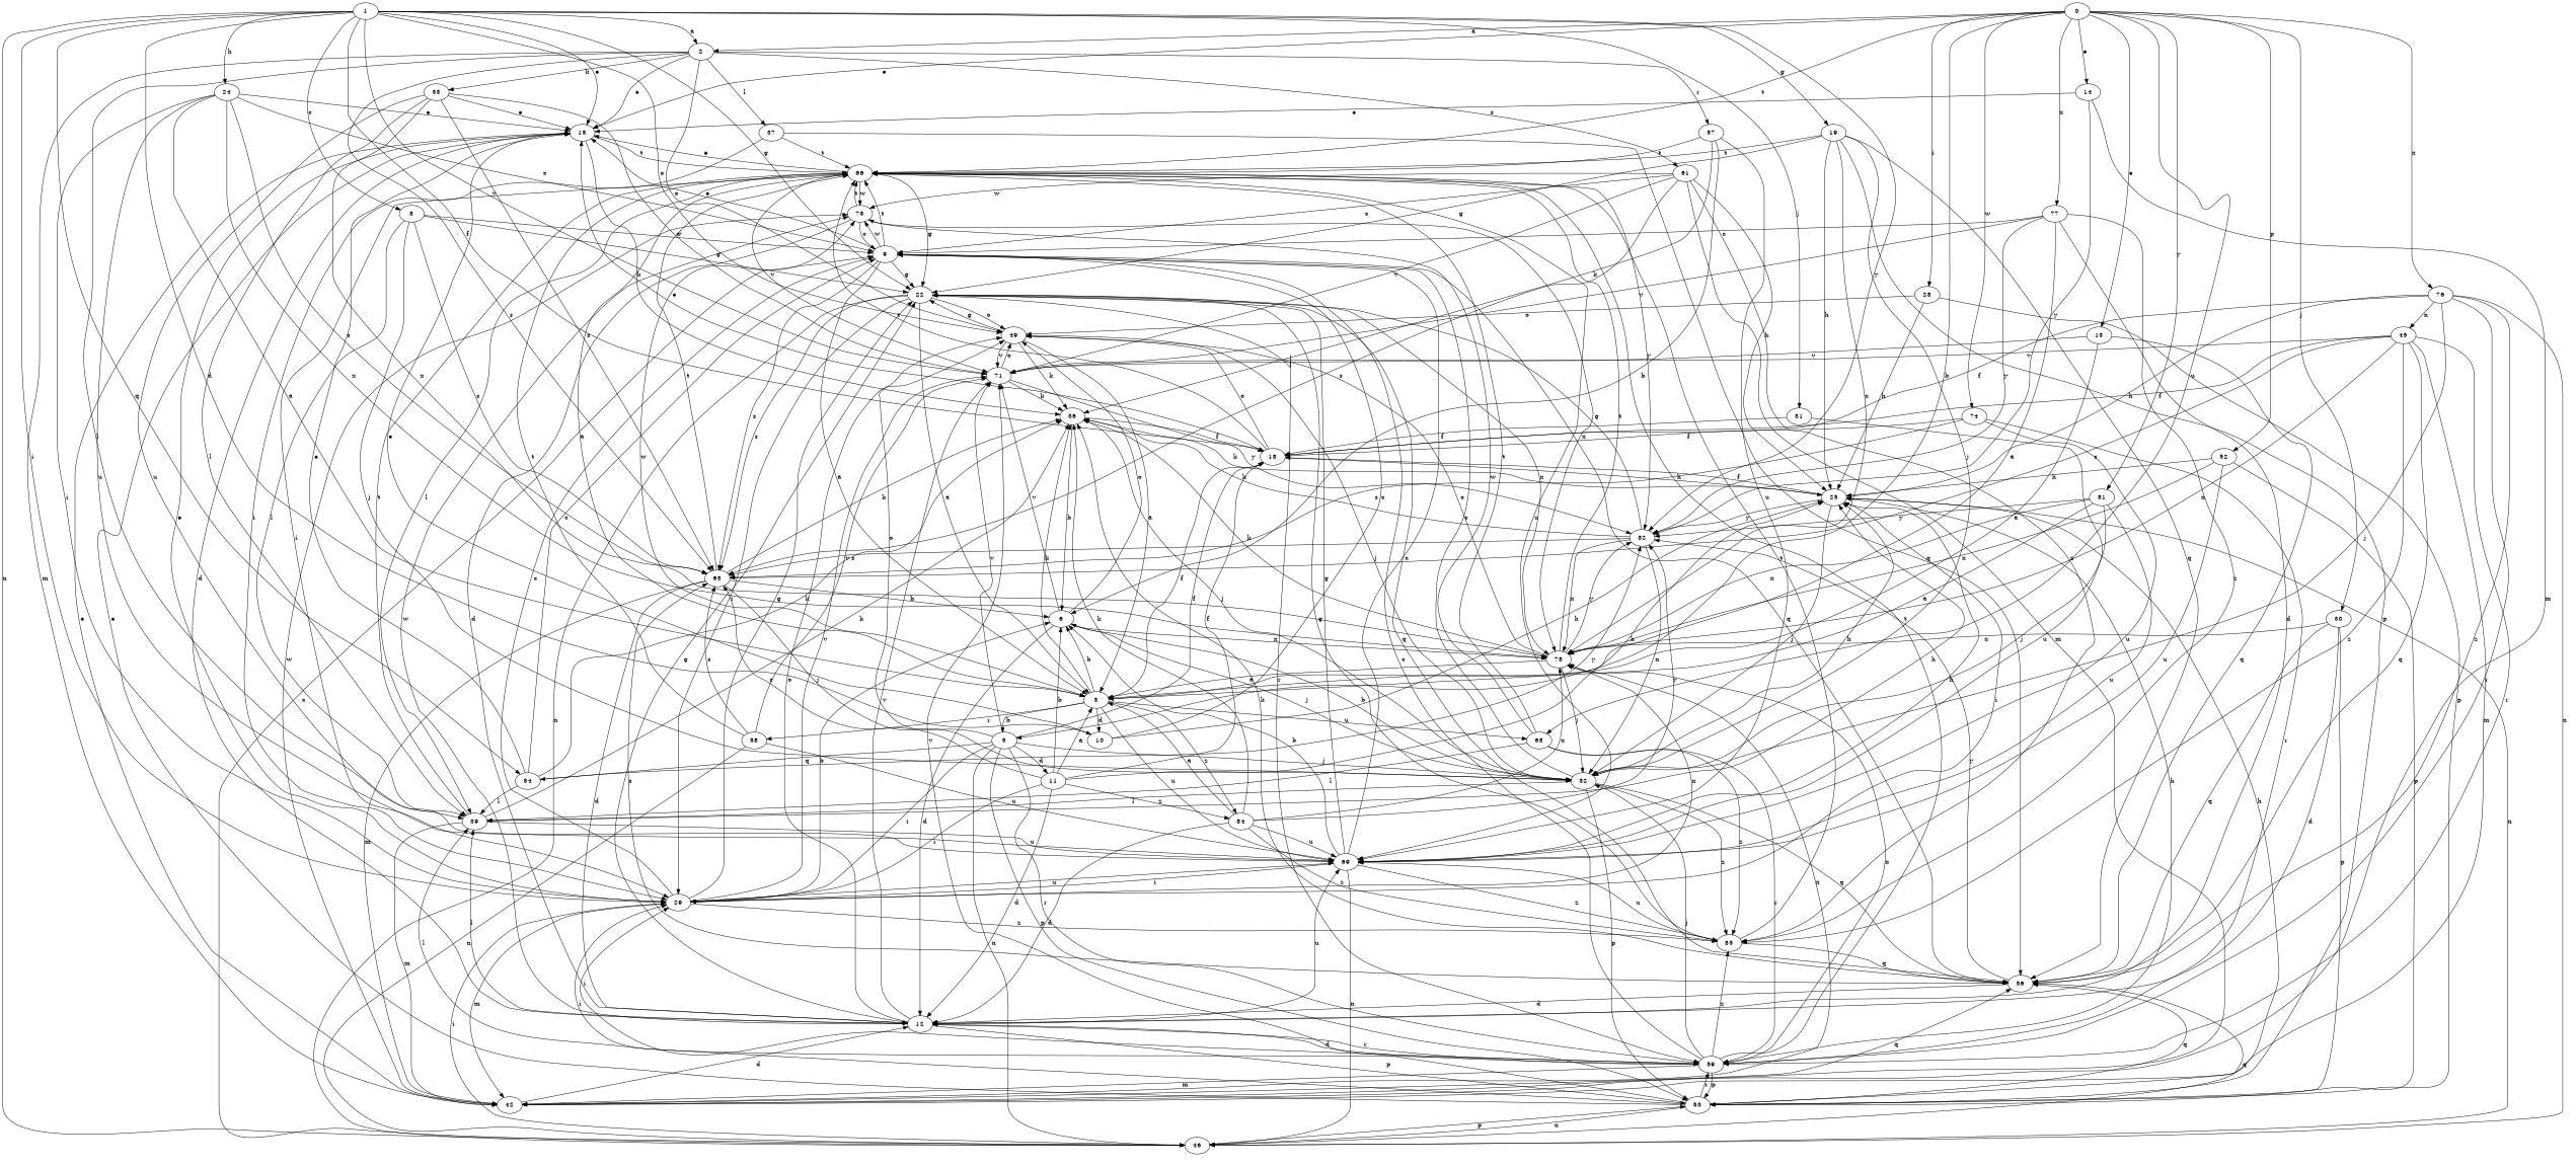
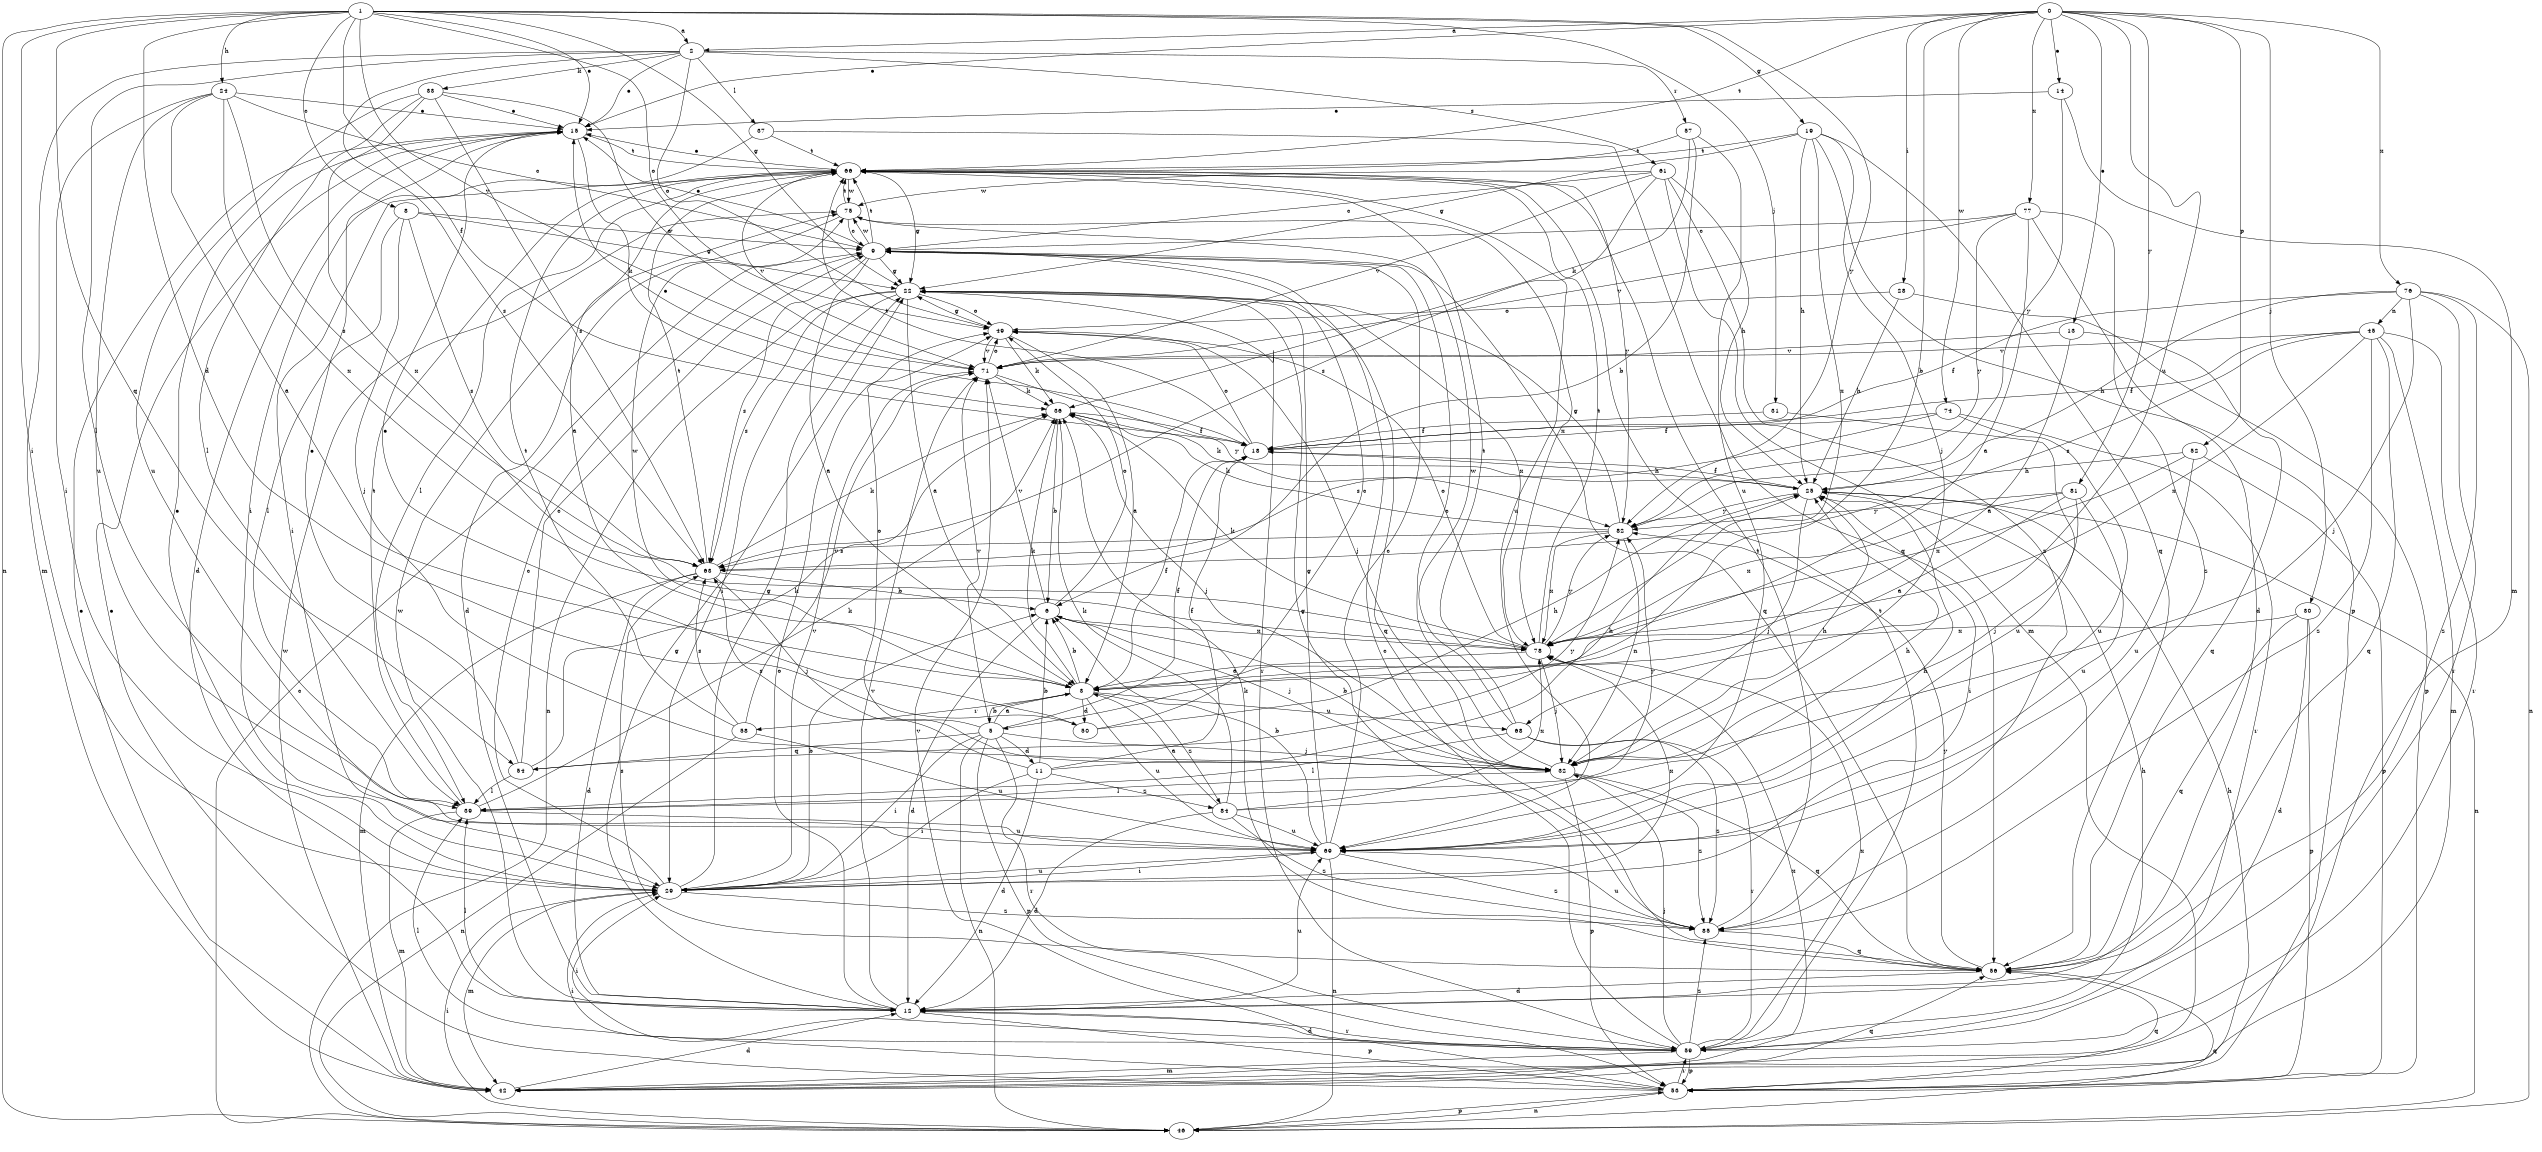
  strict digraph {
    0
    2
    5
    13
    14
    15
    28
    30
    52
    66
    68
    74
    76
    77
    81
    49
    33
    37
    39
    42
    57
    61
    63
    18
    29
    46
    54
    71
    3
    11
    32
    53
    59
    56
    82
    36
    12
    25
    78
    45
    85
    69
    22
    75
    9
    1
    8
-   10
+   10 [label=50]
    19
    24
    31
    6
    58
    84
    0 -> 2 [label=a]
    0 -> 5 [label=b]
    0 -> 13 [label=e]
    0 -> 14 [label=e]
    0 -> 15 [label=e]
    0 -> 28 [label=i]
    0 -> 30 [label=j]
    0 -> 52 [label=p]
    0 -> 66 [label=t]
    0 -> 68 [label=u]
    0 -> 74 [label=w]
    0 -> 76 [label=x]
    0 -> 77 [label=x]
    0 -> 81 [label=y]
    2 -> 15 [label=e]
    2 -> 49 [label=o]
    2 -> 33 [label=k]
    2 -> 37 [label=l]
    2 -> 39 [label=l]
    2 -> 42 [label=m]
    2 -> 57 [label=r]
    2 -> 61 [label=s]
    2 -> 63 [label=s]
    5 -> 49 [label=o]
    5 -> 18 [label=f]
    5 -> 29 [label=i]
    5 -> 46 [label=n]
    5 -> 54 [label=q]
    5 -> 71 [label=v]
-   11 -> 3 [label=a]
+   5 -> 3 [label=a]
    5 -> 11 [label=d]
    5 -> 32 [label=j]
    5 -> 53 [label=p]
    5 -> 59 [label=r]
    13 -> 71 [label=v]
    13 -> 3 [label=a]
    13 -> 56 [label=q]
    14 -> 15 [label=e]
    14 -> 42 [label=m]
    14 -> 82 [label=y]
    15 -> 66 [label=t]
    15 -> 36 [label=k]
    15 -> 12 [label=d]
    28 -> 49 [label=o]
    28 -> 53 [label=p]
    28 -> 25 [label=h]
    30 -> 53 [label=p]
    30 -> 56 [label=q]
    30 -> 12 [label=d]
    30 -> 78 [label=x]
    52 -> 53 [label=p]
    52 -> 25 [label=h]
    52 -> 78 [label=x]
    52 -> 69 [label=u]
    66 -> 15 [label=e]
    66 -> 39 [label=l]
    66 -> 29 [label=i]
    66 -> 71 [label=v]
    66 -> 3 [label=a]
    66 -> 82 [label=y]
    66 -> 69 [label=u]
    66 -> 22 [label=g]
    66 -> 75 [label=w]
    68 -> 66 [label=t]
    68 -> 39 [label=l]
    68 -> 59 [label=r]
    68 -> 85 [label=z]
    68 -> 75 [label=w]
    74 -> 63 [label=s]
    74 -> 18 [label=f]
    74 -> 59 [label=r]
    74 -> 69 [label=u]
    76 -> 18 [label=f]
    76 -> 46 [label=n]
    76 -> 32 [label=j]
    76 -> 59 [label=r]
    76 -> 56 [label=z]
    76 -> 25 [label=h]
    76 -> 45 [label=n]
    77 -> 71 [label=v]
    77 -> 3 [label=a]
    77 -> 82 [label=y]
    77 -> 12 [label=d]
    77 -> 85 [label=z]
    77 -> 9 [label=c]
    81 -> 3 [label=a]
    81 -> 32 [label=j]
    81 -> 82 [label=y]
    81 -> 78 [label=x]
    81 -> 69 [label=u]
    49 -> 71 [label=v]
    49 -> 3 [label=a]
    49 -> 32 [label=j]
    49 -> 36 [label=k]
    49 -> 22 [label=g]
    33 -> 15 [label=e]
    33 -> 39 [label=l]
    33 -> 63 [label=s]
    33 -> 71 [label=v]
    33 -> 78 [label=x]
    33 -> 69 [label=u]
    37 -> 66 [label=t]
    37 -> 29 [label=i]
    37 -> 56 [label=q]
    39 -> 66 [label=t]
    39 -> 42 [label=m]
    39 -> 36 [label=k]
    39 -> 25 [label=h]
    39 -> 69 [label=u]
    42 -> 15 [label=e]
    42 -> 56 [label=q]
    42 -> 12 [label=d]
    42 -> 78 [label=x]
    42 -> 75 [label=w]
    57 -> 66 [label=t]
    57 -> 36 [label=k]
    57 -> 69 [label=u]
    57 -> 6 [label=b]
    61 -> 42 [label=m]
    61 -> 63 [label=s]
    61 -> 71 [label=v]
    61 -> 25 [label=h]
    61 -> 85 [label=z]
    61 -> 75 [label=w]
    61 -> 9 [label=c]
    63 -> 66 [label=t]
    63 -> 42 [label=m]
    63 -> 32 [label=j]
    63 -> 36 [label=k]
    63 -> 12 [label=d]
    63 -> 6 [label=b]
    18 -> 15 [label=e]
    18 -> 66 [label=t]
    18 -> 49 [label=o]
    18 -> 25 [label=h]
    29 -> 15 [label=e]
    29 -> 42 [label=m]
    29 -> 71 [label=v]
    29 -> 78 [label=x]
    29 -> 85 [label=z]
    29 -> 69 [label=u]
    29 -> 22 [label=g]
    29 -> 9 [label=c]
    29 -> 6 [label=b]
    46 -> 29 [label=i]
    46 -> 53 [label=p]
    46 -> 56 [label=q]
    46 -> 9 [label=c]
    54 -> 15 [label=e]
    54 -> 39 [label=l]
    54 -> 82 [label=y]
    54 -> 36 [label=k]
    54 -> 9 [label=c]
    71 -> 49 [label=o]
    71 -> 82 [label=y]
    71 -> 36 [label=k]
    3 -> 5 [label=b]
    3 -> 68 [label=u]
    3 -> 18 [label=f]
    3 -> 36 [label=k]
    3 -> 69 [label=u]
    3 -> 75 [label=w]
    3 -> 10 [label=d]
    3 -> 6 [label=b]
    3 -> 58 [label=r]
    3 -> 84 [label=z]
    11 -> 63 [label=s]
    11 -> 18 [label=f]
    11 -> 29 [label=i]
    11 -> 12 [label=d]
    11 -> 25 [label=h]
    11 -> 6 [label=b]
    11 -> 84 [label=z]
    32 -> 39 [label=l]
    32 -> 53 [label=p]
    32 -> 56 [label=q]
    32 -> 25 [label=h]
    32 -> 85 [label=z]
    32 -> 9 [label=c]
    32 -> 6 [label=b]
    53 -> 15 [label=e]
    53 -> 29 [label=i]
    53 -> 46 [label=n]
    53 -> 71 [label=v]
    53 -> 59 [label=r]
    53 -> 56 [label=q]
    53 -> 25 [label=h]
    59 -> 66 [label=t]
    59 -> 39 [label=l]
    59 -> 42 [label=m]
    59 -> 29 [label=i]
    59 -> 32 [label=j]
    59 -> 53 [label=p]
    59 -> 12 [label=d]
    59 -> 25 [label=h]
    59 -> 78 [label=x]
    59 -> 85 [label=z]
    59 -> 9 [label=c]
    56 -> 63 [label=s]
    56 -> 82 [label=y]
    56 -> 36 [label=k]
    56 -> 12 [label=d]
    82 -> 63 [label=s]
    82 -> 32 [label=n]
    82 -> 36 [label=k]
    82 -> 78 [label=x]
    82 -> 22 [label=g]
    36 -> 18 [label=f]
    36 -> 32 [label=j]
    36 -> 6 [label=b]
    12 -> 49 [label=o]
    12 -> 39 [label=l]
    12 -> 71 [label=v]
    12 -> 53 [label=p]
    12 -> 59 [label=r]
    12 -> 69 [label=u]
    12 -> 22 [label=g]
    12 -> 75 [label=w]
    25 -> 18 [label=f]
    25 -> 29 [label=i]
    25 -> 46 [label=n]
    25 -> 32 [label=j]
    25 -> 82 [label=y]
    25 -> 36 [label=k]
    78 -> 66 [label=t]
    78 -> 49 [label=o]
    78 -> 3 [label=a]
    78 -> 32 [label=j]
    78 -> 82 [label=y]
    78 -> 36 [label=k]
    45 -> 42 [label=m]
    45 -> 63 [label=s]
    45 -> 18 [label=f]
    45 -> 71 [label=v]
    45 -> 59 [label=r]
    45 -> 56 [label=q]
    45 -> 78 [label=x]
    45 -> 85 [label=z]
    85 -> 66 [label=t]
    85 -> 56 [label=q]
    85 -> 69 [label=u]
    85 -> 22 [label=g]
    69 -> 29 [label=i]
    69 -> 46 [label=n]
    69 -> 25 [label=h]
    69 -> 85 [label=z]
    69 -> 22 [label=g]
    69 -> 9 [label=c]
    69 -> 6 [label=b]
    22 -> 49 [label=o]
    22 -> 63 [label=s]
    22 -> 29 [label=i]
    22 -> 46 [label=n]
    22 -> 3 [label=a]
    22 -> 59 [label=r]
    22 -> 56 [label=q]
    22 -> 78 [label=x]
    75 -> 66 [label=t]
    75 -> 12 [label=d]
    75 -> 78 [label=x]
    75 -> 9 [label=c]
    9 -> 15 [label=e]
    9 -> 66 [label=t]
    9 -> 63 [label=s]
    9 -> 3 [label=a]
    9 -> 56 [label=q]
    9 -> 22 [label=g]
    9 -> 75 [label=w]
    1 -> 2 [label=a]
    1 -> 15 [label=e]
    1 -> 49 [label=o]
    1 -> 18 [label=f]
    1 -> 29 [label=i]
    1 -> 46 [label=n]
    1 -> 54 [label=q]
    1 -> 71 [label=v]
    1 -> 82 [label=y]
    1 -> 22 [label=g]
    1 -> 8 [label=c]
    1 -> 10 [label=d]
    1 -> 19 [label=g]
    1 -> 24 [label=h]
    1 -> 31 [label=j]
    8 -> 39 [label=l]
    8 -> 63 [label=s]
    8 -> 32 [label=j]
    8 -> 22 [label=g]
    8 -> 9 [label=c]
    10 -> 15 [label=e]
    10 -> 25 [label=h]
    10 -> 9 [label=c]
    19 -> 66 [label=t]
    19 -> 32 [label=j]
    19 -> 53 [label=p]
    19 -> 56 [label=q]
    19 -> 25 [label=h]
    19 -> 78 [label=x]
    19 -> 22 [label=g]
    24 -> 15 [label=e]
    24 -> 63 [label=s]
    24 -> 29 [label=i]
    24 -> 3 [label=a]
    24 -> 78 [label=x]
    24 -> 69 [label=u]
    24 -> 9 [label=c]
    31 -> 18 [label=f]
    31 -> 69 [label=u]
    6 -> 49 [label=o]
    6 -> 71 [label=v]
    6 -> 32 [label=j]
    6 -> 12 [label=d]
    6 -> 78 [label=x]
    58 -> 66 [label=t]
    58 -> 63 [label=s]
    58 -> 46 [label=n]
    58 -> 71 [label=v]
    58 -> 69 [label=u]
    84 -> 3 [label=a]
    84 -> 82 [label=y]
    84 -> 36 [label=k]
    84 -> 12 [label=d]
    84 -> 78 [label=x]
    84 -> 85 [label=z]
    84 -> 69 [label=u]
  }
